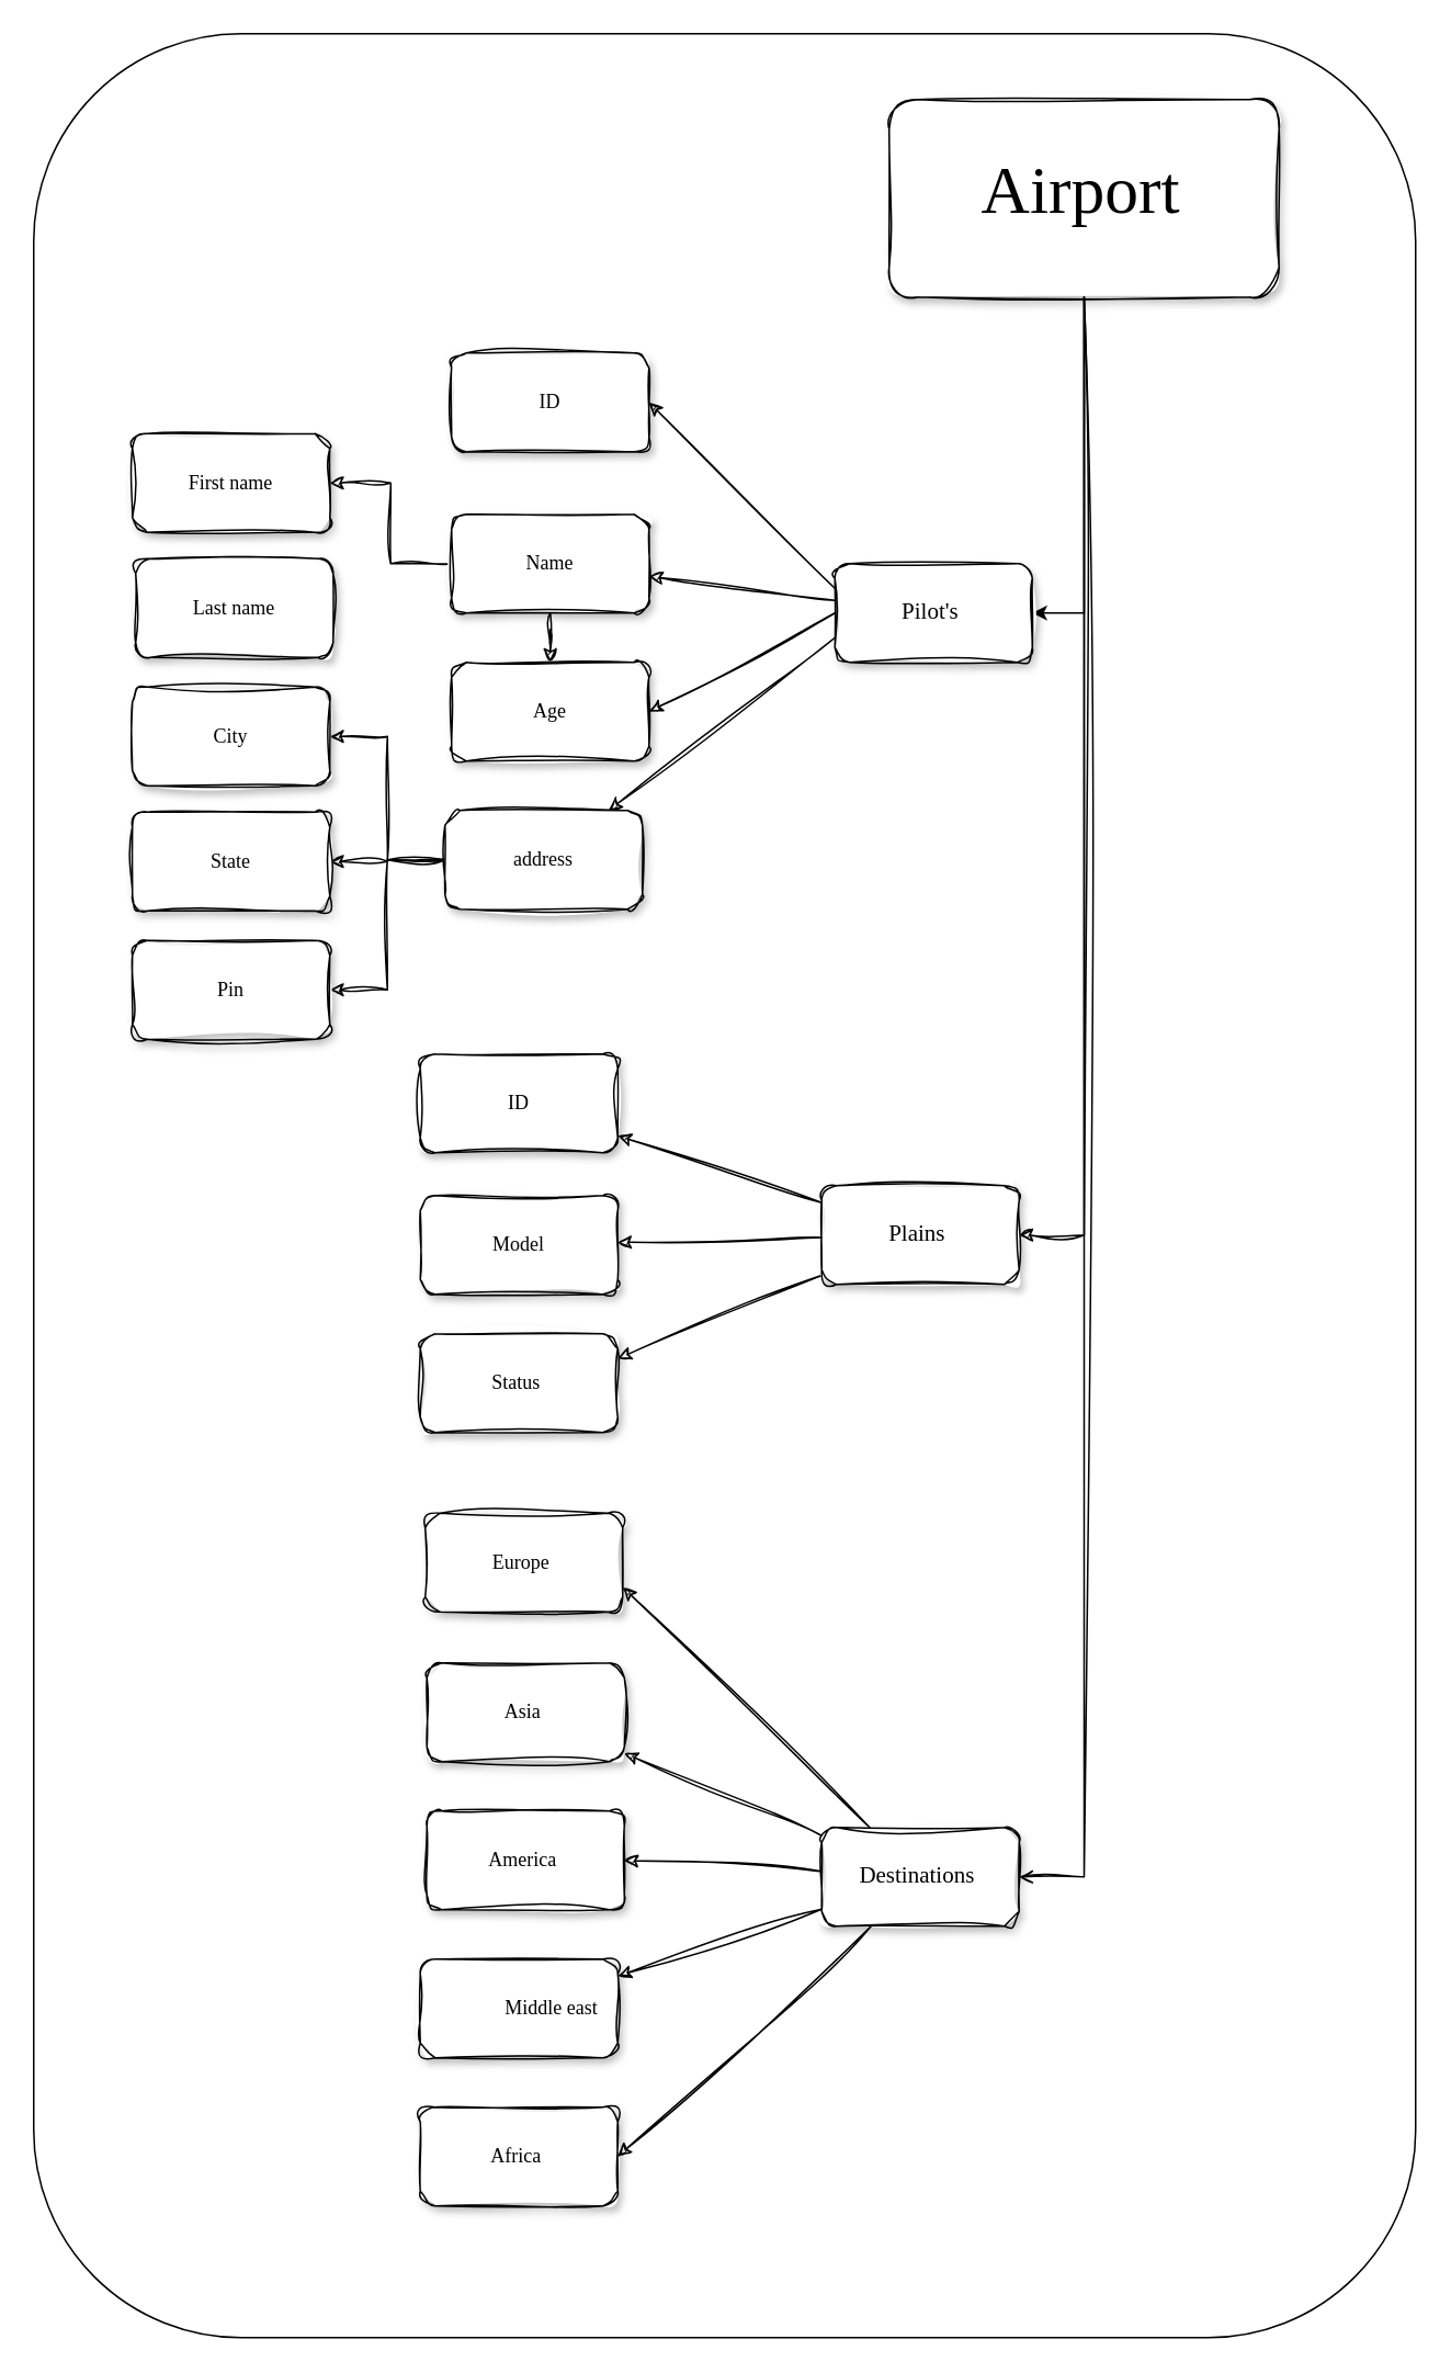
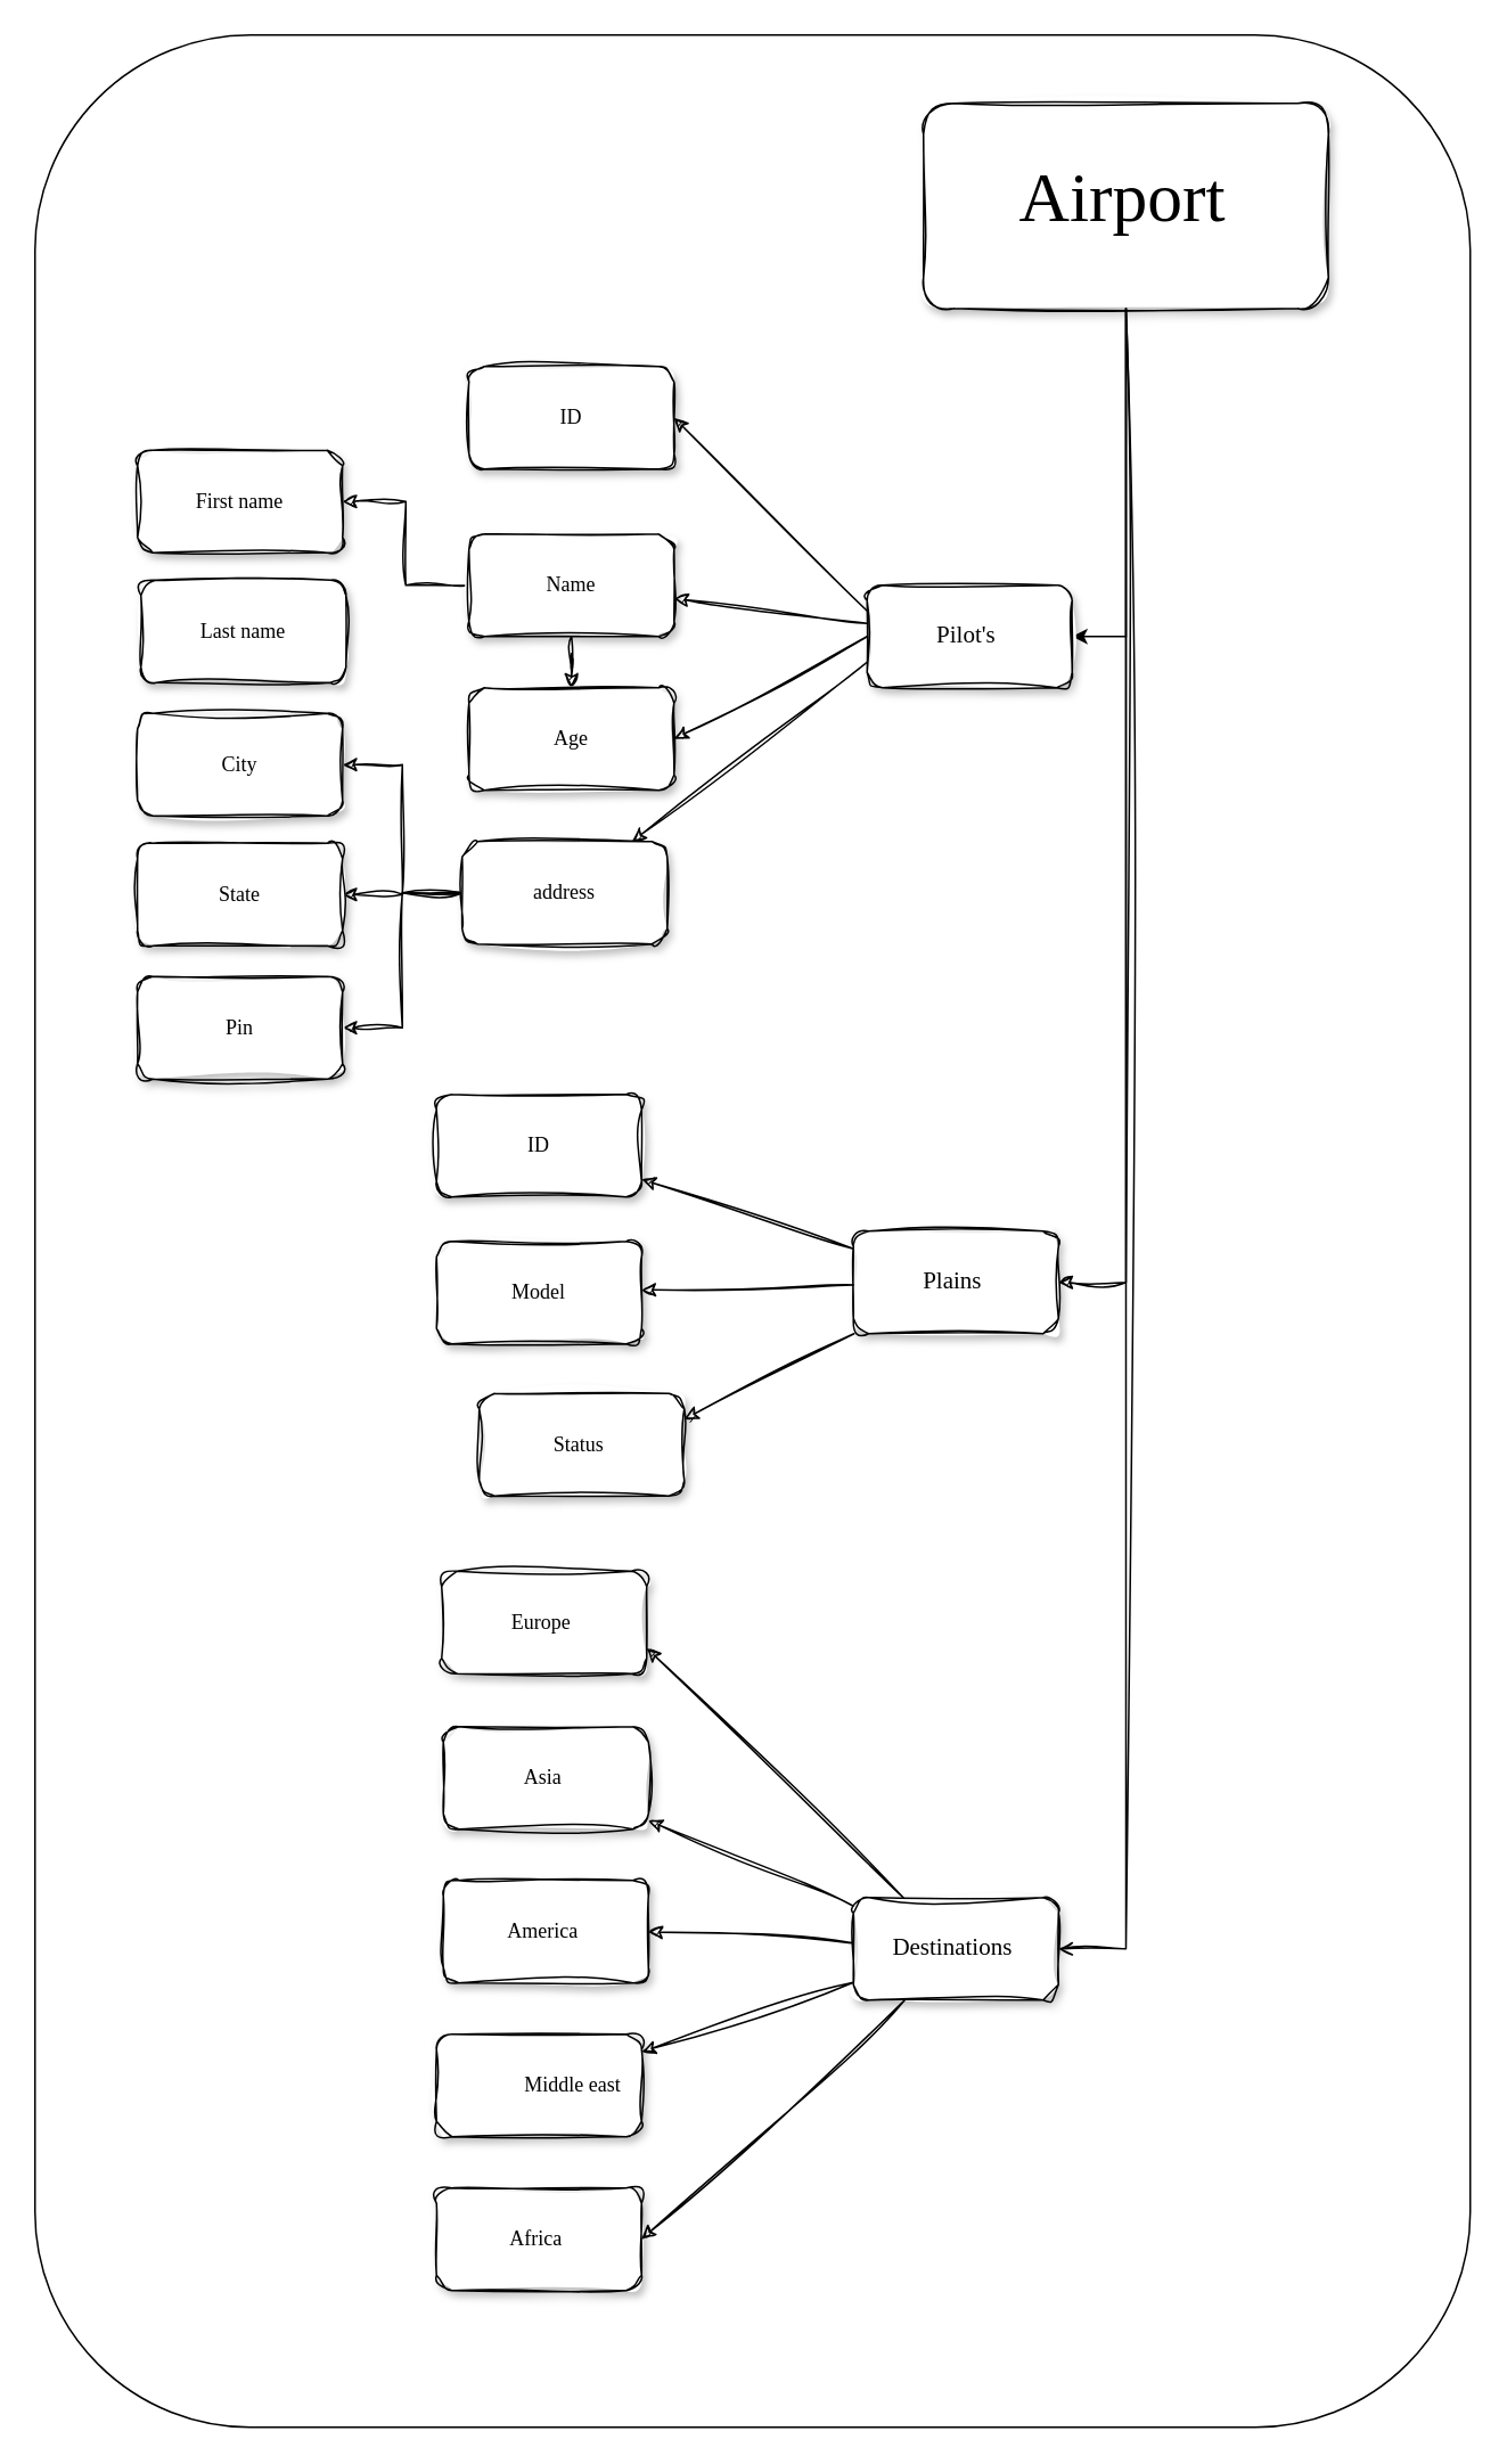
  <mxCell id="0" />
  <mxCell id="1" parent="0" />
  <mxCell id="2" style="edgeStyle=orthogonalEdgeStyle;rounded=0;orthogonalLoop=1;jettySize=auto;html=1;entryX=1;entryY=0.5;entryDx=0;entryDy=0;fontFamily=Comic Sans MS;sketch=1;curveFitting=1;jiggle=2;" edge="1" parent="1" source="5" target="23"><mxGeometry relative="1" as="geometry" /></mxCell>
  <mxCell id="3" style="edgeStyle=orthogonalEdgeStyle;rounded=0;orthogonalLoop=1;jettySize=auto;html=1;entryX=1;entryY=0.5;entryDx=0;entryDy=0;fontFamily=Comic Sans MS;sketch=1;curveFitting=1;jiggle=2;endArrow=open;" edge="1" parent="1" source="5" target="31"><mxGeometry relative="1" as="geometry" /></mxCell>
  <mxCell id="4" style="edgeStyle=orthogonalEdgeStyle;rounded=0;orthogonalLoop=1;jettySize=auto;html=1;entryX=1;entryY=0.5;entryDx=0;entryDy=0;" edge="1" parent="1" source="5" target="10"><mxGeometry relative="1" as="geometry" /></mxCell>
  <mxCell id="5" value="&lt;div style=&quot;line-height: 19px;&quot;&gt;&lt;span style=&quot;background-color: rgb(255, 255, 255);&quot;&gt;&lt;font style=&quot;font-size: 41px;&quot;&gt;Airport&lt;/font&gt;&lt;span style=&quot;font-size: 14px;&quot;&gt;&amp;nbsp;&lt;/span&gt;&lt;/span&gt;&lt;/div&gt;" style="rounded=1;whiteSpace=wrap;html=1;glass=0;shadow=1;sketch=1;curveFitting=1;jiggle=2;strokeColor=default;fontFamily=Comic Sans MS;" vertex="1" parent="1"><mxGeometry x="540" y="60" width="237" height="120" as="geometry" /></mxCell>
  <mxCell id="6" value="" style="rounded=1;orthogonalLoop=1;jettySize=auto;html=1;strokeColor=default;sketch=1;curveFitting=1;jiggle=2;fontFamily=Comic Sans MS;exitX=0;exitY=0.75;exitDx=0;exitDy=0;" edge="1" parent="1" source="10" target="14"><mxGeometry relative="1" as="geometry" /></mxCell>
  <mxCell id="7" value="" style="rounded=0;orthogonalLoop=1;jettySize=auto;html=1;sketch=1;curveFitting=1;jiggle=2;fontFamily=Comic Sans MS;" edge="1" parent="1" source="10" target="17"><mxGeometry relative="1" as="geometry" /></mxCell>
  <mxCell id="8" value="" style="rounded=0;orthogonalLoop=1;jettySize=auto;html=1;sketch=1;curveFitting=1;jiggle=2;fontFamily=Comic Sans MS;entryX=1;entryY=0.5;entryDx=0;entryDy=0;exitX=0;exitY=0.25;exitDx=0;exitDy=0;" edge="1" parent="1" source="10" target="18"><mxGeometry relative="1" as="geometry" /></mxCell>
  <mxCell id="9" style="rounded=0;orthogonalLoop=1;jettySize=auto;html=1;entryX=1;entryY=0.5;entryDx=0;entryDy=0;sketch=1;curveFitting=1;jiggle=2;fontFamily=Comic Sans MS;exitX=0;exitY=0.5;exitDx=0;exitDy=0;" edge="1" parent="1" source="10" target="19"><mxGeometry relative="1" as="geometry"><mxPoint x="390" y="460" as="targetPoint" /></mxGeometry></mxCell>
  <mxCell id="10" value="&lt;p&gt;&lt;span style=&quot;font-size: 14px; background-color: rgb(255, 255, 255);&quot;&gt;Pilot's&amp;nbsp;&lt;/span&gt;&lt;/p&gt;" style="rounded=1;whiteSpace=wrap;html=1;glass=0;shadow=1;sketch=1;curveFitting=1;jiggle=2;fontFamily=Comic Sans MS;" vertex="1" parent="1"><mxGeometry x="507" y="342" width="120" height="60" as="geometry" /></mxCell>
  <mxCell id="11" style="edgeStyle=orthogonalEdgeStyle;rounded=0;orthogonalLoop=1;jettySize=auto;html=1;entryX=1;entryY=0.5;entryDx=0;entryDy=0;fontFamily=Comic Sans MS;sketch=1;curveFitting=1;jiggle=2;" edge="1" parent="1" source="14" target="36"><mxGeometry relative="1" as="geometry" /></mxCell>
  <mxCell id="12" style="edgeStyle=orthogonalEdgeStyle;rounded=0;orthogonalLoop=1;jettySize=auto;html=1;fontFamily=Comic Sans MS;sketch=1;curveFitting=1;jiggle=2;" edge="1" parent="1" source="14" target="37"><mxGeometry relative="1" as="geometry" /></mxCell>
  <mxCell id="13" style="edgeStyle=orthogonalEdgeStyle;rounded=0;orthogonalLoop=1;jettySize=auto;html=1;entryX=1;entryY=0.5;entryDx=0;entryDy=0;fontFamily=Comic Sans MS;sketch=1;curveFitting=1;jiggle=2;" edge="1" parent="1" source="14" target="42"><mxGeometry relative="1" as="geometry" /></mxCell>
  <mxCell id="14" value="address" style="rounded=1;whiteSpace=wrap;html=1;aspect=fixed;glass=0;shadow=1;sketch=1;curveFitting=1;jiggle=2;fontFamily=Comic Sans MS;" vertex="1" parent="1"><mxGeometry x="270" y="492" width="120" height="60" as="geometry" /></mxCell>
  <mxCell id="15" style="edgeStyle=orthogonalEdgeStyle;rounded=0;orthogonalLoop=1;jettySize=auto;html=1;fontFamily=Comic Sans MS;sketch=1;curveFitting=1;jiggle=2;" edge="1" parent="1" source="17" target="38"><mxGeometry relative="1" as="geometry" /></mxCell>
  <mxCell id="16" style="edgeStyle=orthogonalEdgeStyle;rounded=0;orthogonalLoop=1;jettySize=auto;html=1;fontFamily=Comic Sans MS;sketch=1;curveFitting=1;jiggle=2;" edge="1" parent="1" source="17" target="19"><mxGeometry relative="1" as="geometry" /></mxCell>
  <mxCell id="17" value="Name" style="rounded=1;whiteSpace=wrap;html=1;aspect=fixed;glass=0;shadow=1;sketch=1;curveFitting=1;jiggle=2;fontFamily=Comic Sans MS;" vertex="1" parent="1"><mxGeometry x="274" y="312" width="120" height="60" as="geometry" /></mxCell>
  <mxCell id="18" value="ID" style="rounded=1;whiteSpace=wrap;html=1;gradientColor=none;aspect=fixed;glass=0;shadow=1;sketch=1;curveFitting=1;jiggle=2;fontFamily=Comic Sans MS;labelBackgroundColor=none;" vertex="1" parent="1"><mxGeometry x="274" y="214" width="120" height="60" as="geometry" /></mxCell>
  <mxCell id="19" value="Age" style="rounded=1;whiteSpace=wrap;html=1;aspect=fixed;glass=0;shadow=1;sketch=1;curveFitting=1;jiggle=2;fontFamily=Comic Sans MS;" vertex="1" parent="1"><mxGeometry x="274" y="402" width="120" height="60" as="geometry" /></mxCell>
  <mxCell id="20" value="" style="rounded=0;orthogonalLoop=1;jettySize=auto;html=1;sketch=1;curveFitting=1;jiggle=2;fontFamily=Comic Sans MS;" edge="1" source="23" target="24" parent="1"><mxGeometry relative="1" as="geometry" /></mxCell>
  <mxCell id="21" value="" style="rounded=0;orthogonalLoop=1;jettySize=auto;html=1;sketch=1;curveFitting=1;jiggle=2;fontFamily=Comic Sans MS;" edge="1" source="23" target="25" parent="1"><mxGeometry relative="1" as="geometry" /></mxCell>
  <mxCell id="22" style="rounded=0;orthogonalLoop=1;jettySize=auto;html=1;entryX=1;entryY=0.25;entryDx=0;entryDy=0;sketch=1;curveFitting=1;jiggle=2;fontFamily=Comic Sans MS;" edge="1" source="23" target="26" parent="1"><mxGeometry relative="1" as="geometry"><mxPoint x="382" y="874" as="targetPoint" /></mxGeometry></mxCell>
  <mxCell id="23" value="&lt;p&gt;&lt;span style=&quot;font-size: 14px; background-color: rgb(255, 255, 255);&quot;&gt;Plains&amp;nbsp;&lt;/span&gt;&lt;/p&gt;" style="rounded=1;whiteSpace=wrap;html=1;glass=0;shadow=1;sketch=1;curveFitting=1;jiggle=2;fontFamily=Comic Sans MS;" vertex="1" parent="1"><mxGeometry x="499" y="720" width="120" height="60" as="geometry" /></mxCell>
  <mxCell id="24" value="Model" style="rounded=1;whiteSpace=wrap;html=1;aspect=fixed;glass=0;shadow=1;sketch=1;curveFitting=1;jiggle=2;fontFamily=Comic Sans MS;" vertex="1" parent="1"><mxGeometry x="255" y="726" width="120" height="60" as="geometry" /></mxCell>
  <mxCell id="25" value="ID" style="rounded=1;whiteSpace=wrap;html=1;gradientColor=none;aspect=fixed;glass=0;shadow=1;sketch=1;curveFitting=1;jiggle=2;fontFamily=Comic Sans MS;labelBackgroundColor=none;" vertex="1" parent="1"><mxGeometry x="255" y="640" width="120" height="60" as="geometry" /></mxCell>
- <mxCell id="26" value="Status&amp;nbsp;" style="rounded=1;whiteSpace=wrap;html=1;aspect=fixed;glass=0;shadow=1;sketch=1;curveFitting=1;jiggle=2;fontFamily=Comic Sans MS;" vertex="1" parent="1"><mxGeometry x="255" y="810" width="120" height="60" as="geometry" /></mxCell>
+ <mxCell id="26" value="Status&amp;nbsp;" style="rounded=1;whiteSpace=wrap;html=1;aspect=fixed;glass=0;shadow=1;sketch=1;curveFitting=1;jiggle=2;fontFamily=Comic Sans MS;" vertex="1" parent="1"><mxGeometry x="280" y="815" width="120" height="60" as="geometry" /></mxCell>
  <mxCell id="27" value="" style="rounded=0;orthogonalLoop=1;jettySize=auto;html=1;strokeColor=default;sketch=1;curveFitting=1;jiggle=2;fontFamily=Comic Sans MS;" edge="1" source="31" target="32" parent="1"><mxGeometry relative="1" as="geometry" /></mxCell>
  <mxCell id="28" value="" style="rounded=0;orthogonalLoop=1;jettySize=auto;html=1;sketch=1;curveFitting=1;jiggle=2;fontFamily=Comic Sans MS;" edge="1" source="31" target="33" parent="1"><mxGeometry relative="1" as="geometry" /></mxCell>
  <mxCell id="29" value="" style="rounded=0;orthogonalLoop=1;jettySize=auto;html=1;sketch=1;curveFitting=1;jiggle=2;fontFamily=Comic Sans MS;entryX=1;entryY=0.75;entryDx=0;entryDy=0;" edge="1" source="31" target="34" parent="1"><mxGeometry relative="1" as="geometry" /></mxCell>
  <mxCell id="30" style="rounded=0;orthogonalLoop=1;jettySize=auto;html=1;entryX=1;entryY=0.5;entryDx=0;entryDy=0;sketch=1;curveFitting=1;jiggle=2;fontFamily=Comic Sans MS;" edge="1" source="31" target="35" parent="1"><mxGeometry relative="1" as="geometry"><mxPoint x="375" y="1158" as="targetPoint" /></mxGeometry></mxCell>
  <mxCell id="31" value="&lt;p&gt;&lt;span style=&quot;font-size: 14px; background-color: rgb(255, 255, 255);&quot;&gt;Destinations&amp;nbsp;&lt;/span&gt;&lt;/p&gt;" style="rounded=1;whiteSpace=wrap;html=1;glass=0;shadow=1;sketch=1;curveFitting=1;jiggle=2;fontFamily=Comic Sans MS;" vertex="1" parent="1"><mxGeometry x="499" y="1110" width="120" height="60" as="geometry" /></mxCell>
  <mxCell id="32" value="&lt;blockquote style=&quot;margin: 0 0 0 40px; border: none; padding: 0px;&quot;&gt;Middle east&lt;/blockquote&gt;" style="rounded=1;whiteSpace=wrap;html=1;aspect=fixed;glass=0;shadow=1;sketch=1;curveFitting=1;jiggle=2;fontFamily=Comic Sans MS;" vertex="1" parent="1"><mxGeometry x="255" y="1190" width="120" height="60" as="geometry" /></mxCell>
  <mxCell id="33" value="Asia&amp;nbsp;" style="rounded=1;whiteSpace=wrap;html=1;aspect=fixed;glass=0;shadow=1;sketch=1;curveFitting=1;jiggle=2;fontFamily=Comic Sans MS;" vertex="1" parent="1"><mxGeometry x="259" y="1010" width="120" height="60" as="geometry" /></mxCell>
  <mxCell id="34" value="Europe&amp;nbsp;" style="rounded=1;whiteSpace=wrap;html=1;gradientColor=none;aspect=fixed;glass=0;shadow=1;sketch=1;curveFitting=1;jiggle=2;fontFamily=Comic Sans MS;labelBackgroundColor=none;" vertex="1" parent="1"><mxGeometry x="258" y="919" width="120" height="60" as="geometry" /></mxCell>
  <mxCell id="35" value="America&amp;nbsp;" style="rounded=1;whiteSpace=wrap;html=1;aspect=fixed;glass=0;shadow=1;sketch=1;curveFitting=1;jiggle=2;fontFamily=Comic Sans MS;" vertex="1" parent="1"><mxGeometry x="259" y="1100" width="120" height="60" as="geometry" /></mxCell>
  <mxCell id="36" value="City" style="rounded=1;whiteSpace=wrap;html=1;aspect=fixed;glass=0;shadow=1;sketch=1;curveFitting=1;jiggle=2;fontFamily=Comic Sans MS;" vertex="1" parent="1"><mxGeometry x="80" y="417" width="120" height="60" as="geometry" /></mxCell>
  <mxCell id="37" value="State" style="rounded=1;whiteSpace=wrap;html=1;aspect=fixed;glass=0;shadow=1;sketch=1;curveFitting=1;jiggle=2;fontFamily=Comic Sans MS;" vertex="1" parent="1"><mxGeometry x="80" y="493" width="120" height="60" as="geometry" /></mxCell>
  <mxCell id="38" value="First name" style="rounded=1;whiteSpace=wrap;html=1;aspect=fixed;glass=0;shadow=1;sketch=1;curveFitting=1;jiggle=2;fontFamily=Comic Sans MS;" vertex="1" parent="1"><mxGeometry x="80" y="263" width="120" height="60" as="geometry" /></mxCell>
  <mxCell id="39" value="Last name" style="rounded=1;whiteSpace=wrap;html=1;aspect=fixed;glass=0;shadow=1;sketch=1;curveFitting=1;jiggle=2;fontFamily=Comic Sans MS;" vertex="1" parent="1"><mxGeometry x="82" y="339" width="120" height="60" as="geometry" /></mxCell>
  <mxCell id="40" value="Africa&amp;nbsp;" style="rounded=1;whiteSpace=wrap;html=1;aspect=fixed;glass=0;shadow=1;sketch=1;curveFitting=1;jiggle=2;fontFamily=Comic Sans MS;" vertex="1" parent="1"><mxGeometry x="255" y="1280" width="120" height="60" as="geometry" /></mxCell>
  <mxCell id="41" value="" style="rounded=0;orthogonalLoop=1;jettySize=auto;html=1;strokeColor=default;sketch=1;curveFitting=1;jiggle=2;fontFamily=Comic Sans MS;exitX=0.25;exitY=1;exitDx=0;exitDy=0;entryX=1;entryY=0.5;entryDx=0;entryDy=0;" edge="1" parent="1" source="31" target="40"><mxGeometry relative="1" as="geometry"><mxPoint x="515" y="1110" as="sourcePoint" /><mxPoint x="372" y="1200" as="targetPoint" /></mxGeometry></mxCell>
  <mxCell id="42" value="Pin" style="rounded=1;whiteSpace=wrap;html=1;aspect=fixed;glass=0;shadow=1;sketch=1;curveFitting=1;jiggle=2;fontFamily=Comic Sans MS;" vertex="1" parent="1"><mxGeometry x="80" y="571" width="120" height="60" as="geometry" /></mxCell>
  <mxCell id="43" value="" style="rounded=1;whiteSpace=wrap;html=1;fillColor=none;" vertex="1" parent="1"><mxGeometry x="20" y="20" width="840" height="1400" as="geometry" /></mxCell>
